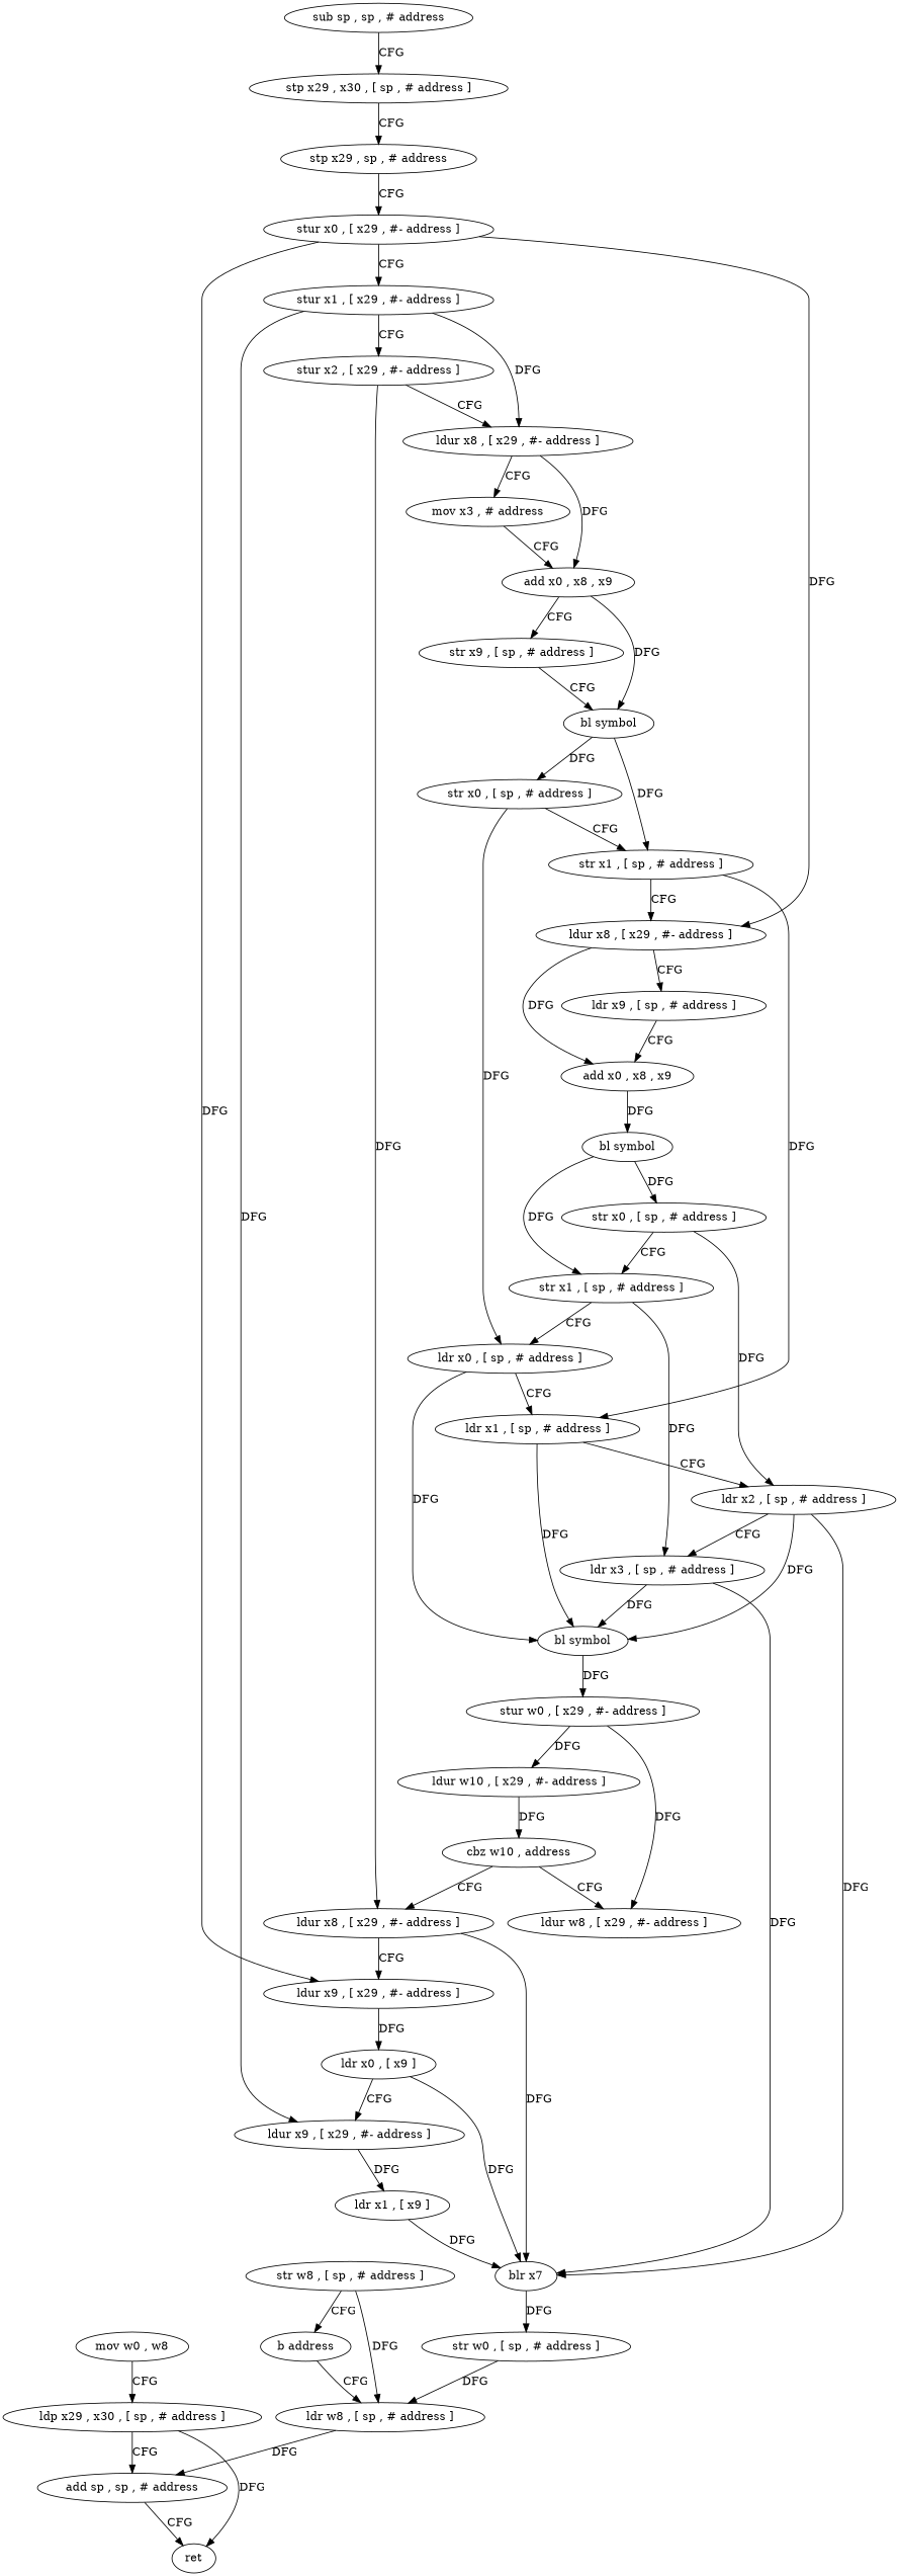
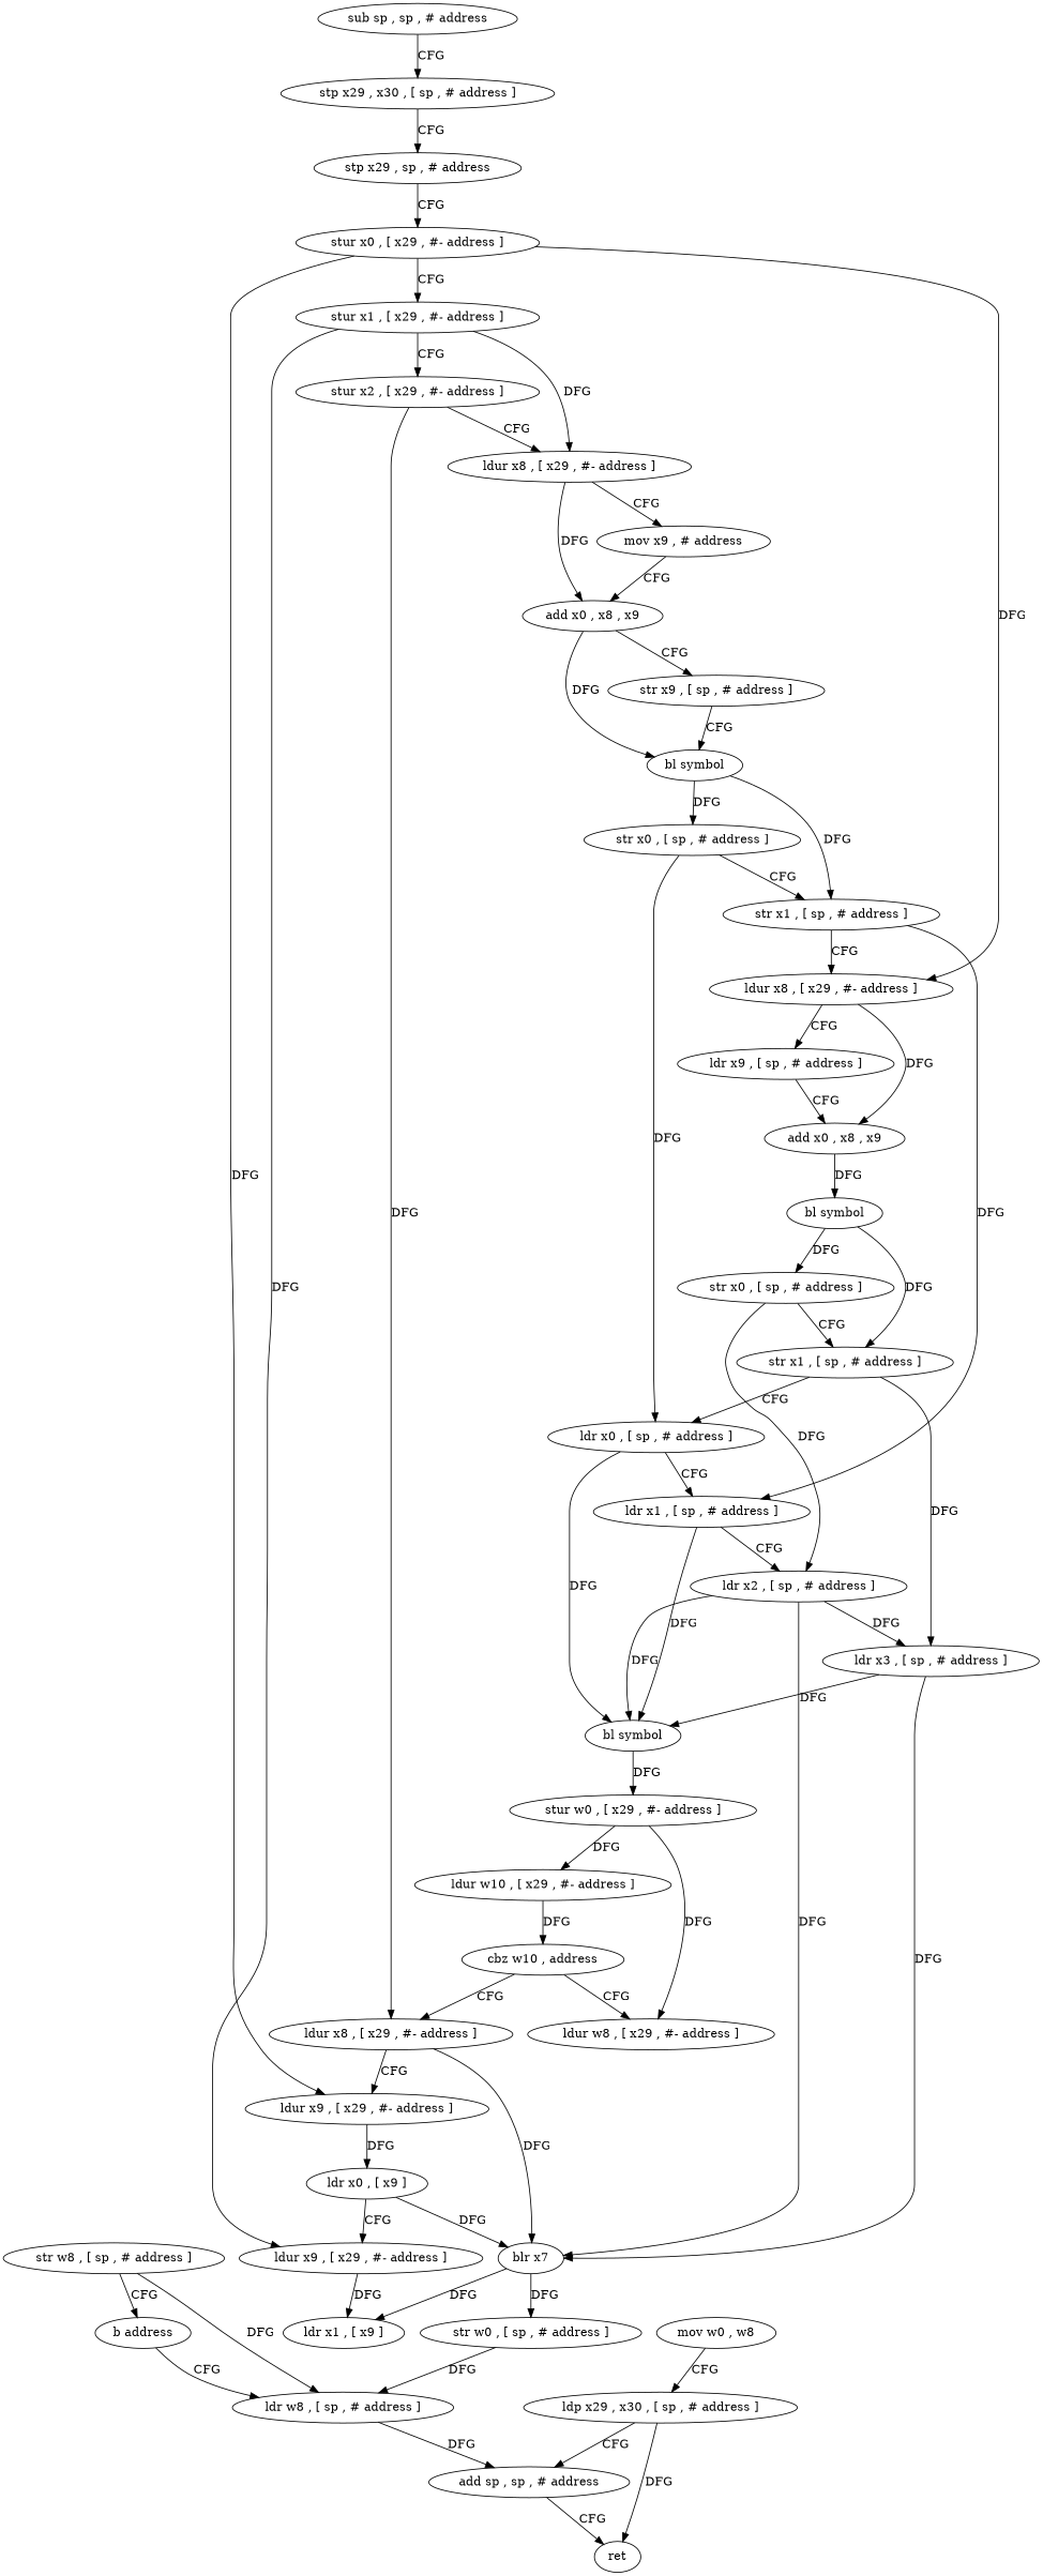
  digraph {
    n1 [label="sub sp , sp , # address"]
    n2 [label="stp x29 , x30 , [ sp , # address ]"]
    n3 [label="stp x29 , sp , # address"]
    n4 [label="stur x0 , [ x29 , #- address ]"]
    n5 [label="stur x1 , [ x29 , #- address ]"]
    n6 [label="ldur x8 , [ x29 , #- address ]"]
    n7 [label="ldur x9 , [ x29 , #- address ]"]
    n8 [label="stur x2 , [ x29 , #- address ]"]
    n9 [label="ldur x8 , [ x29 , #- address ]"]
    n10 [label="ldur x9 , [ x29 , #- address ]"]
    n11 [label="ldr x9 , [ sp , # address ]"]
    n12 [label="add x0 , x8 , x9"]
    n13 [label="ldr x0 , [ x9 ]"]
    n14 [label="ldur x8 , [ x29 , #- address ]"]
-   n15 [label="mov x3 , # address"]
+   n15 [label="mov x9 , # address"]
    n16 [label="add x0 , x8 , x9"]
    n17 [label="ldr x1 , [ x9 ]"]
    n18 [label="blr x7"]
    n19 [label="str x9 , [ sp , # address ]"]
    n20 [label="bl symbol"]
    n21 [label="str x0 , [ sp , # address ]"]
    n22 [label="str x1 , [ sp , # address ]"]
    n23 [label="ldr x0 , [ sp , # address ]"]
    n24 [label="ldr x1 , [ sp , # address ]"]
    n25 [label="bl symbol"]
    n26 [label="ldr x2 , [ sp , # address ]"]
    n27 [label="bl symbol"]
    n28 [label="str x0 , [ sp , # address ]"]
    n29 [label="str x1 , [ sp , # address ]"]
    n30 [label="ldr x3 , [ sp , # address ]"]
    n31 [label="stur w0 , [ x29 , #- address ]"]
    n32 [label="str w0 , [ sp , # address ]"]
    n33 [label="ldur w10 , [ x29 , #- address ]"]
    n34 [label="ldur w8 , [ x29 , #- address ]"]
    n35 [label="cbz w10 , address"]
    n36 [label="str w8 , [ sp , # address ]"]
    n37 [label="ldr w8 , [ sp , # address ]"]
    n38 [label="b address"]
    n39 [label="add sp , sp , # address"]
    n40 [label="mov w0 , w8"]
    n41 [label="ldp x29 , x30 , [ sp , # address ]"]
    n42 [label=ret]
    n1 -> n2 [label=CFG]
    n2 -> n3 [label=CFG]
    n3 -> n4 [label=CFG]
    n4 -> n5 [label=CFG]
    n4 -> n6 [label=DFG]
    n4 -> n7 [label=DFG]
    n5 -> n8 [label=CFG]
    n5 -> n9 [label=DFG]
    n5 -> n10 [label=DFG]
    n6 -> n11 [label=CFG]
    n6 -> n12 [label=DFG]
    n7 -> n13 [label=DFG]
    n8 -> n9 [label=CFG]
    n8 -> n14 [label=DFG]
    n9 -> n15 [label=CFG]
    n9 -> n16 [label=DFG]
    n10 -> n17 [label=DFG]
    n11 -> n12 [label=CFG]
    n12 -> n27 [label=DFG]
    n13 -> n10 [label=CFG]
    n13 -> n18 [label=DFG]
    n14 -> n7 [label=CFG]
    n14 -> n18 [label=DFG]
    n15 -> n16 [label=CFG]
    n16 -> n19 [label=CFG]
    n16 -> n20 [label=DFG]
-   n17 -> n18 [label=DFG]
+   n18 -> n17 [label=DFG]
    n18 -> n32 [label=DFG]
    n19 -> n20 [label=CFG]
    n20 -> n21 [label=DFG]
    n20 -> n22 [label=DFG]
    n21 -> n22 [label=CFG]
    n21 -> n23 [label=DFG]
    n22 -> n6 [label=CFG]
    n22 -> n24 [label=DFG]
    n23 -> n24 [label=CFG]
    n23 -> n25 [label=DFG]
    n24 -> n25 [label=DFG]
    n24 -> n26 [label=CFG]
    n25 -> n31 [label=DFG]
    n26 -> n18 [label=DFG]
    n26 -> n25 [label=DFG]
-   n26 -> n30 [label=CFG]
+   n26 -> n30 [label=DFG]
    n27 -> n28 [label=DFG]
    n27 -> n29 [label=DFG]
    n28 -> n26 [label=DFG]
    n28 -> n29 [label=CFG]
    n29 -> n23 [label=CFG]
    n29 -> n30 [label=DFG]
    n30 -> n18 [label=DFG]
    n30 -> n25 [label=DFG]
    n31 -> n33 [label=DFG]
    n31 -> n34 [label=DFG]
    n32 -> n37 [label=DFG]
    n33 -> n35 [label=DFG]
    n35 -> n14 [label=CFG]
    n35 -> n34 [label=CFG]
    n36 -> n37 [label=DFG]
    n36 -> n38 [label=CFG]
    n37 -> n39 [label=DFG]
    n38 -> n37 [label=CFG]
    n39 -> n42 [label=CFG]
    n40 -> n41 [label=CFG]
    n41 -> n39 [label=CFG]
    n41 -> n42 [label=DFG]
  }
